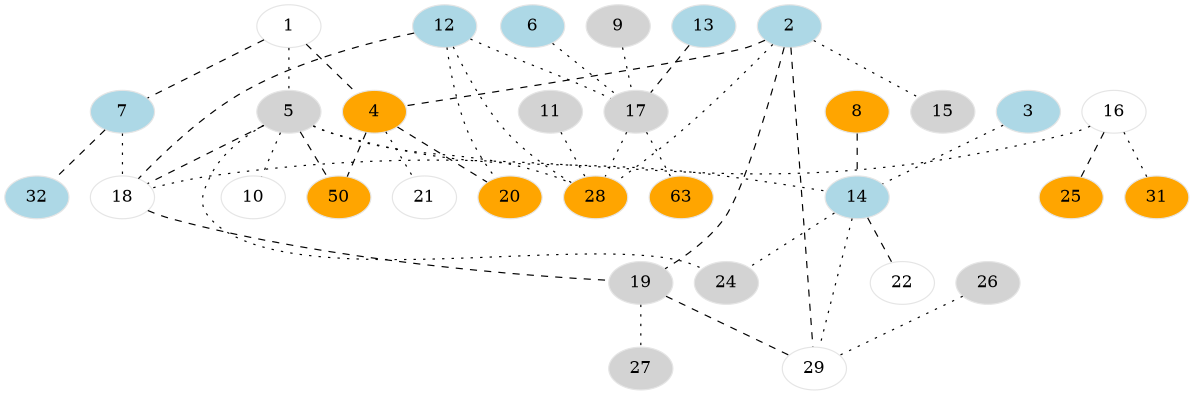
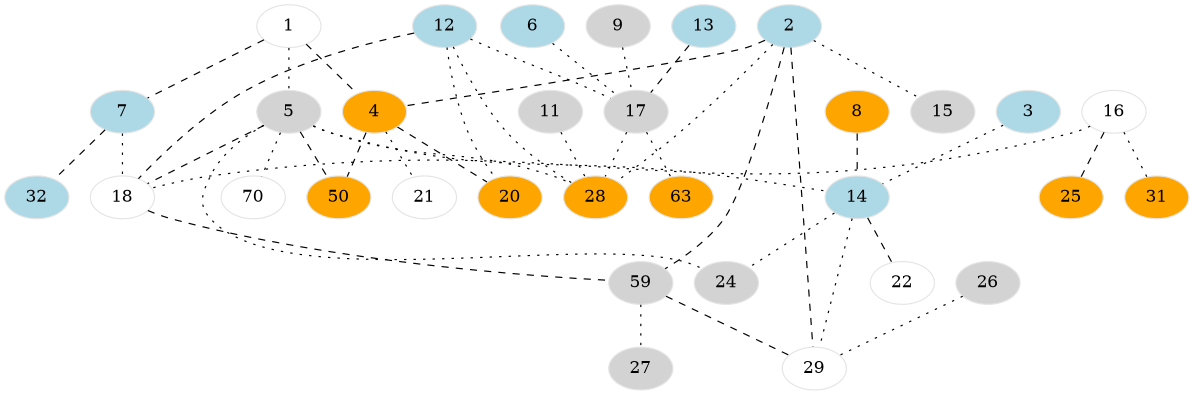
  graph {
    node [color=gray90 fillcolor=lightgrey style=filled]
    edge [style=dotted weight=1.0]
    1 [fillcolor=white]
    4 [fillcolor=orange]
    5
    7 [fillcolor=lightblue]
    20 [fillcolor=orange]
    21 [fillcolor=white]
    n7 [fillcolor=orange label=50]
    28 [fillcolor=orange]
    14 [fillcolor=lightblue]
-   10 [fillcolor=white]
+   10 [fillcolor=white label=70]
    18 [fillcolor=white]
    24
    32 [fillcolor=lightblue]
    2 [fillcolor=lightblue]
    15
-   19
+   19 [label=59]
    29 [fillcolor=white]
    27
    3 [fillcolor=lightblue]
    22 [fillcolor=white]
    6 [fillcolor=lightblue]
    17
    n23 [fillcolor=orange label=63]
    8 [fillcolor=orange]
    9
    11
    12 [fillcolor=lightblue]
    13 [fillcolor=lightblue]
    16 [fillcolor=white]
    25 [fillcolor=orange]
    31 [fillcolor=orange]
    26
    1 -- 4 [style=dashed]
    1 -- 5
    1 -- 7 [style=dashed]
    4 -- 20 [style=dashed]
    4 -- 21
    4 -- n7 [style=dashed]
    5 -- n7 [style=dashed]
    5 -- 28 [weight=2.0]
    5 -- 14
    5 -- 10
    5 -- 18 [style=dashed]
    5 -- 24
    7 -- 18 [weight=2.0]
    7 -- 32 [style=dashed]
    14 -- 24
    14 -- 29
    14 -- 22 [style=dashed]
    18 -- 19 [style=dashed]
    2 -- 4 [style=dashed]
    2 -- 28
    2 -- 15
    2 -- 19 [style=dashed]
    2 -- 29 [style=dashed]
    19 -- 29 [style=dashed]
    19 -- 27
    3 -- 14
    6 -- 17
    17 -- 28
    17 -- n23
    8 -- 14 [style=dashed]
    9 -- 17
    11 -- 28
    12 -- 20
    12 -- 28
    12 -- 18 [style=dashed]
    12 -- 17
    13 -- 17 [style=dashed]
    16 -- 18
    16 -- 25 [style=dashed]
    16 -- 31
    26 -- 29
  }
